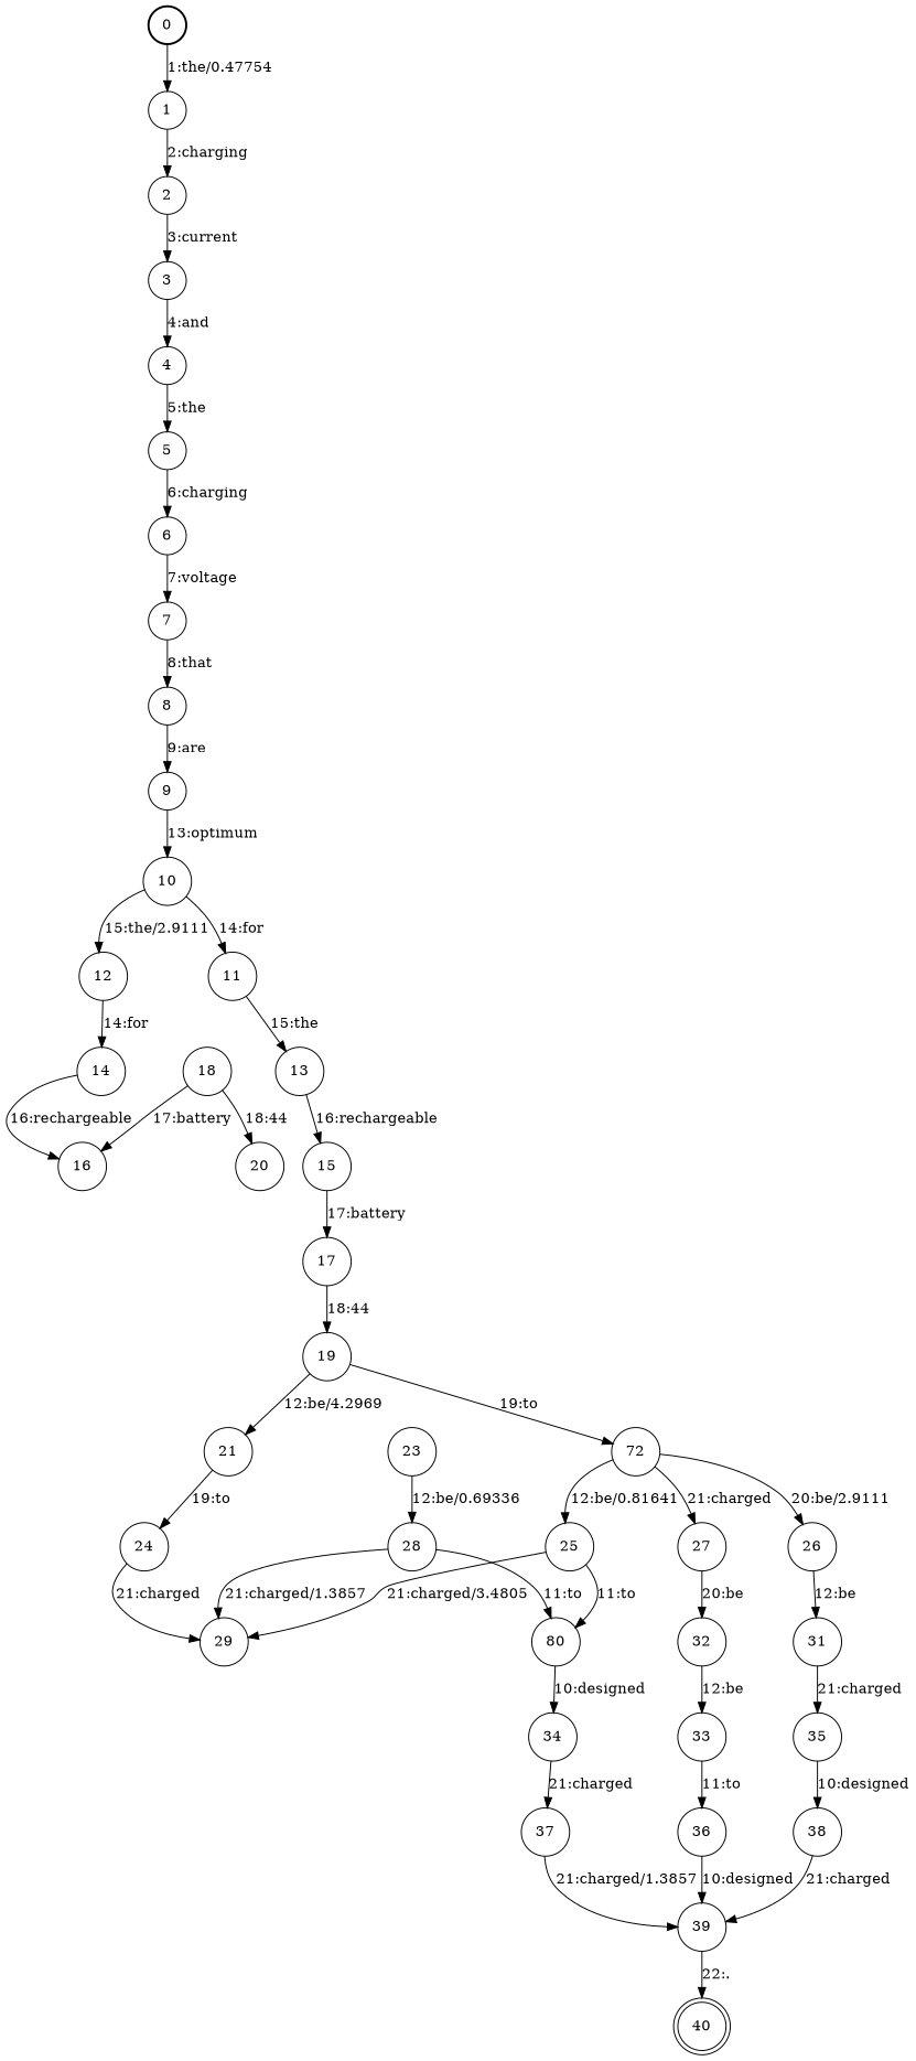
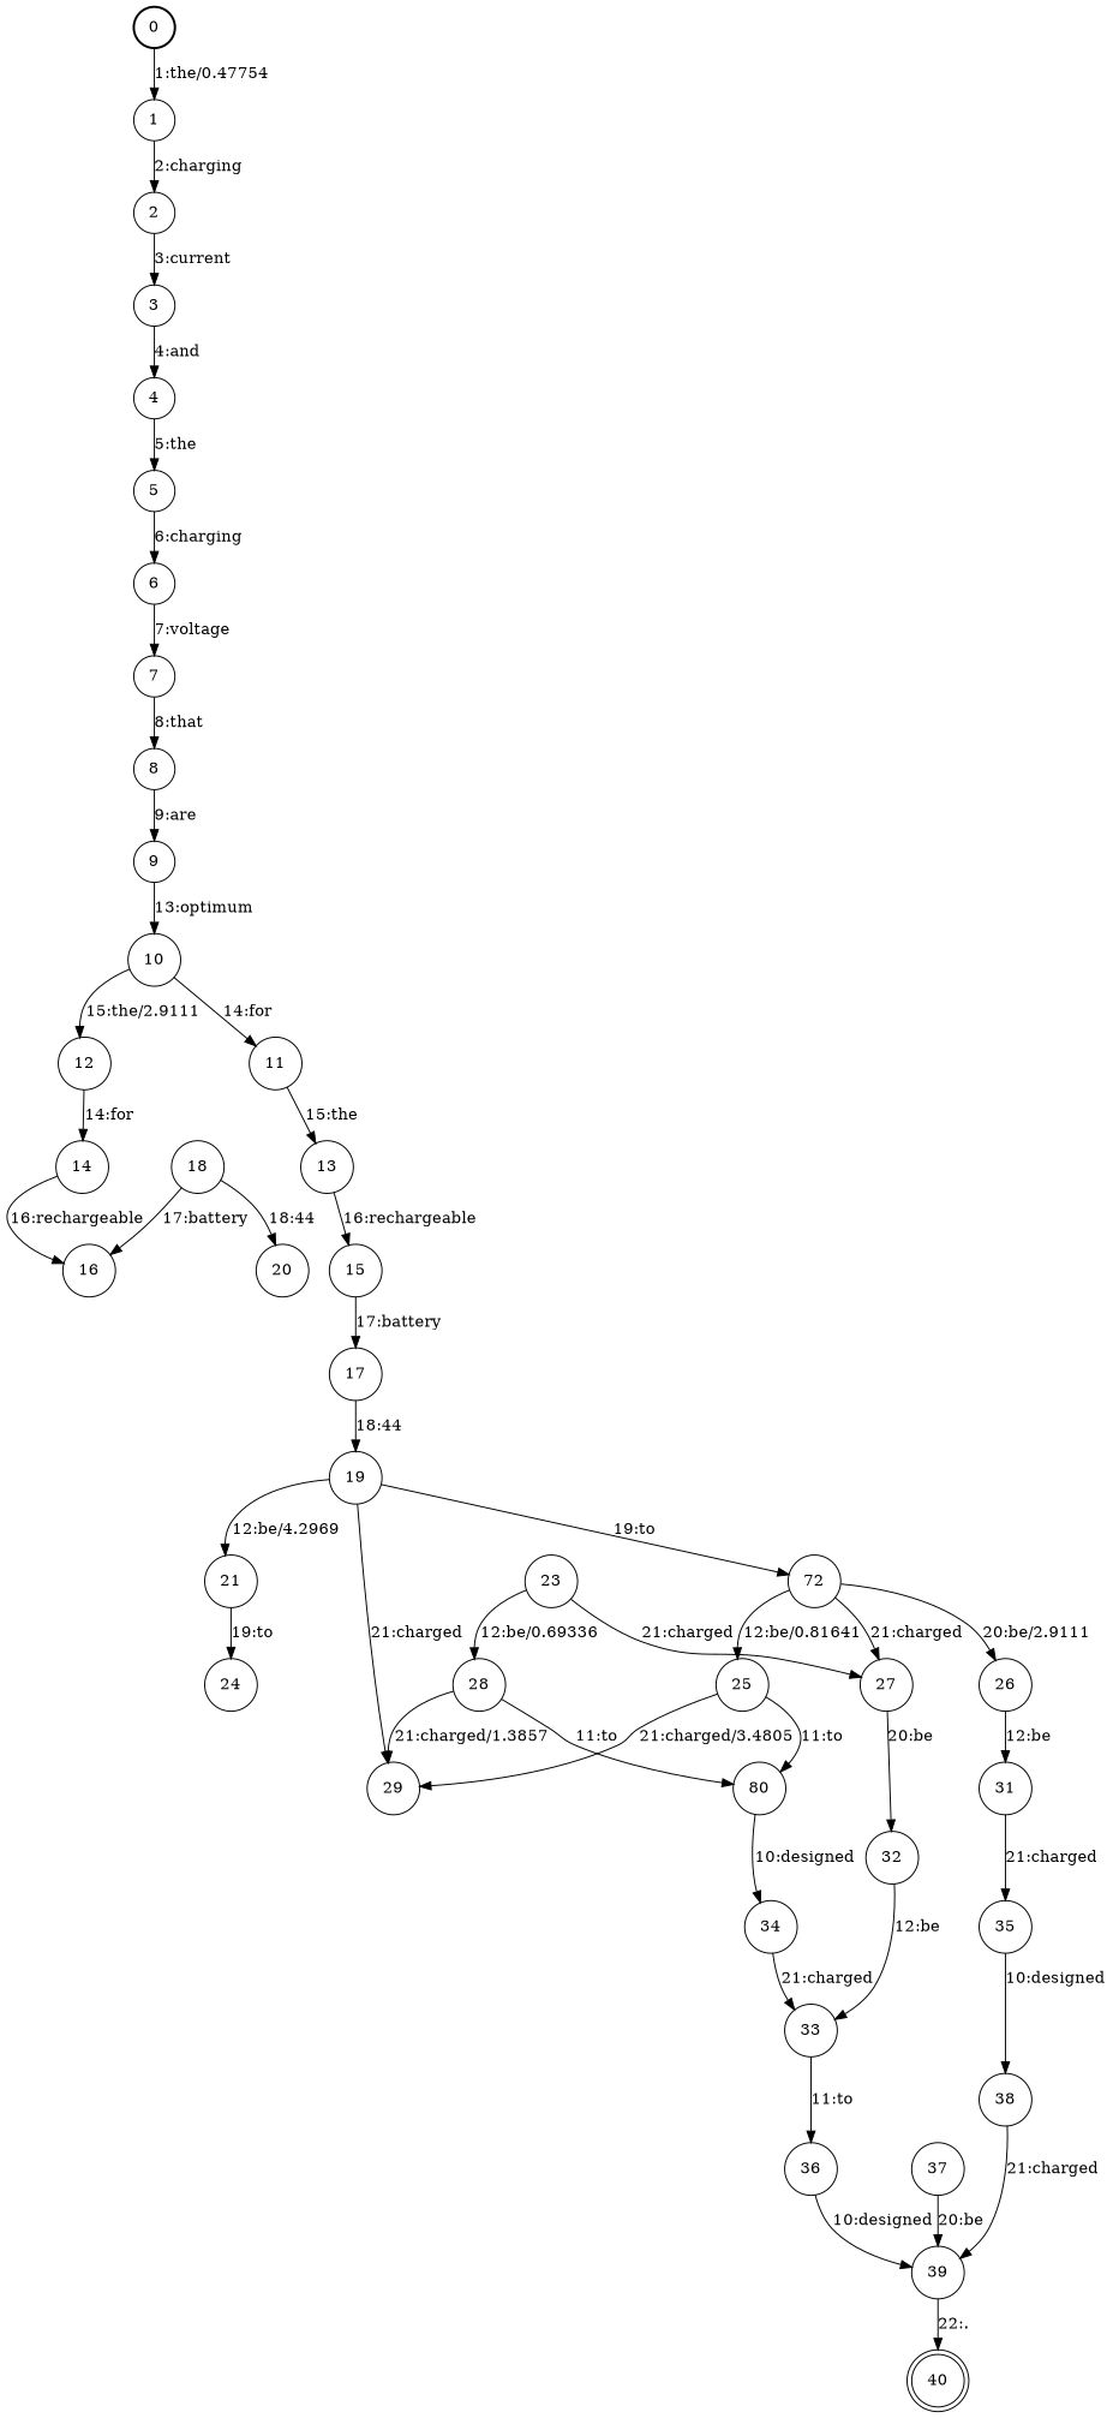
  digraph {
    nodesep=0.25
    rankdir=TB
    ranksep=0.4
    node [fontsize=14 shape=circle style=solid]
    edge [fontsize=14]
    n1 [label=0 style=bold]
    n2 [label=1]
    n3 [label=2]
    n4 [label=3]
    n5 [label=4]
    n6 [label=5]
    n7 [label=6]
    n8 [label=7]
    n9 [label=8]
    n10 [label=9]
    n11 [label=10]
    n12 [label=12]
    n13 [label=11]
    n14 [label=14]
    n15 [label=13]
    n16 [label=16]
    n17 [label=15]
    n18 [label=17]
    n19 [label=19]
    n20 [label=18]
    n21 [label=20]
    n22 [label=21]
    n23 [label=72]
    n24 [label=24]
    n25 [label=25]
    n26 [label=26]
    n27 [label=27]
    n28 [label=23]
    n29 [label=28]
    n30 [label=29]
    n31 [label=80]
    n32 [label=31]
    n33 [label=32]
    n34 [label=34]
    n35 [label=35]
    n36 [label=33]
    n37 [label=36]
    n38 [label=37]
    n39 [label=38]
    n40 [label=39]
    n41 [label=40 shape=doublecircle]
    n1 -> n2 [label="1:the/0.47754"]
    n2 -> n3 [label="2:charging"]
    n3 -> n4 [label="3:current"]
    n4 -> n5 [label="4:and"]
    n5 -> n6 [label="5:the"]
    n6 -> n7 [label="6:charging"]
    n7 -> n8 [label="7:voltage"]
    n8 -> n9 [label="8:that"]
    n9 -> n10 [label="9:are"]
    n10 -> n11 [label="13:optimum"]
    n11 -> n12 [label="15:the/2.9111"]
    n11 -> n13 [label="14:for"]
    n12 -> n14 [label="14:for"]
    n13 -> n15 [label="15:the"]
    n14 -> n16 [label="16:rechargeable"]
    n15 -> n17 [label="16:rechargeable"]
    n17 -> n18 [label="17:battery"]
    n18 -> n19 [label="18:44"]
    n19 -> n22 [label="12:be/4.2969"]
    n19 -> n23 [label="19:to"]
    n20 -> n16 [label="17:battery"]
    n20 -> n21 [label="18:44"]
    n22 -> n24 [label="19:to"]
    n23 -> n25 [label="12:be/0.81641"]
    n23 -> n26 [label="20:be/2.9111"]
    n23 -> n27 [label="21:charged"]
-   n24 -> n30 [label="21:charged"]
+   n19 -> n30 [label="21:charged"]
    n25 -> n30 [label="21:charged/3.4805"]
    n25 -> n31 [label="11:to"]
    n26 -> n32 [label="12:be"]
    n27 -> n33 [label="20:be"]
+   n28 -> n27 [label="21:charged"]
    n28 -> n29 [label="12:be/0.69336"]
    n29 -> n30 [label="21:charged/1.3857"]
    n29 -> n31 [label="11:to"]
    n31 -> n34 [label="10:designed"]
    n32 -> n35 [label="21:charged"]
    n33 -> n36 [label="12:be"]
-   n34 -> n38 [label="21:charged"]
+   n34 -> n36 [label="21:charged"]
    n35 -> n39 [label="10:designed"]
    n36 -> n37 [label="11:to"]
    n37 -> n40 [label="10:designed"]
-   n38 -> n40 [label="21:charged/1.3857"]
+   n38 -> n40 [label="20:be"]
    n39 -> n40 [label="21:charged"]
    n40 -> n41 [label="22:."]
  }
